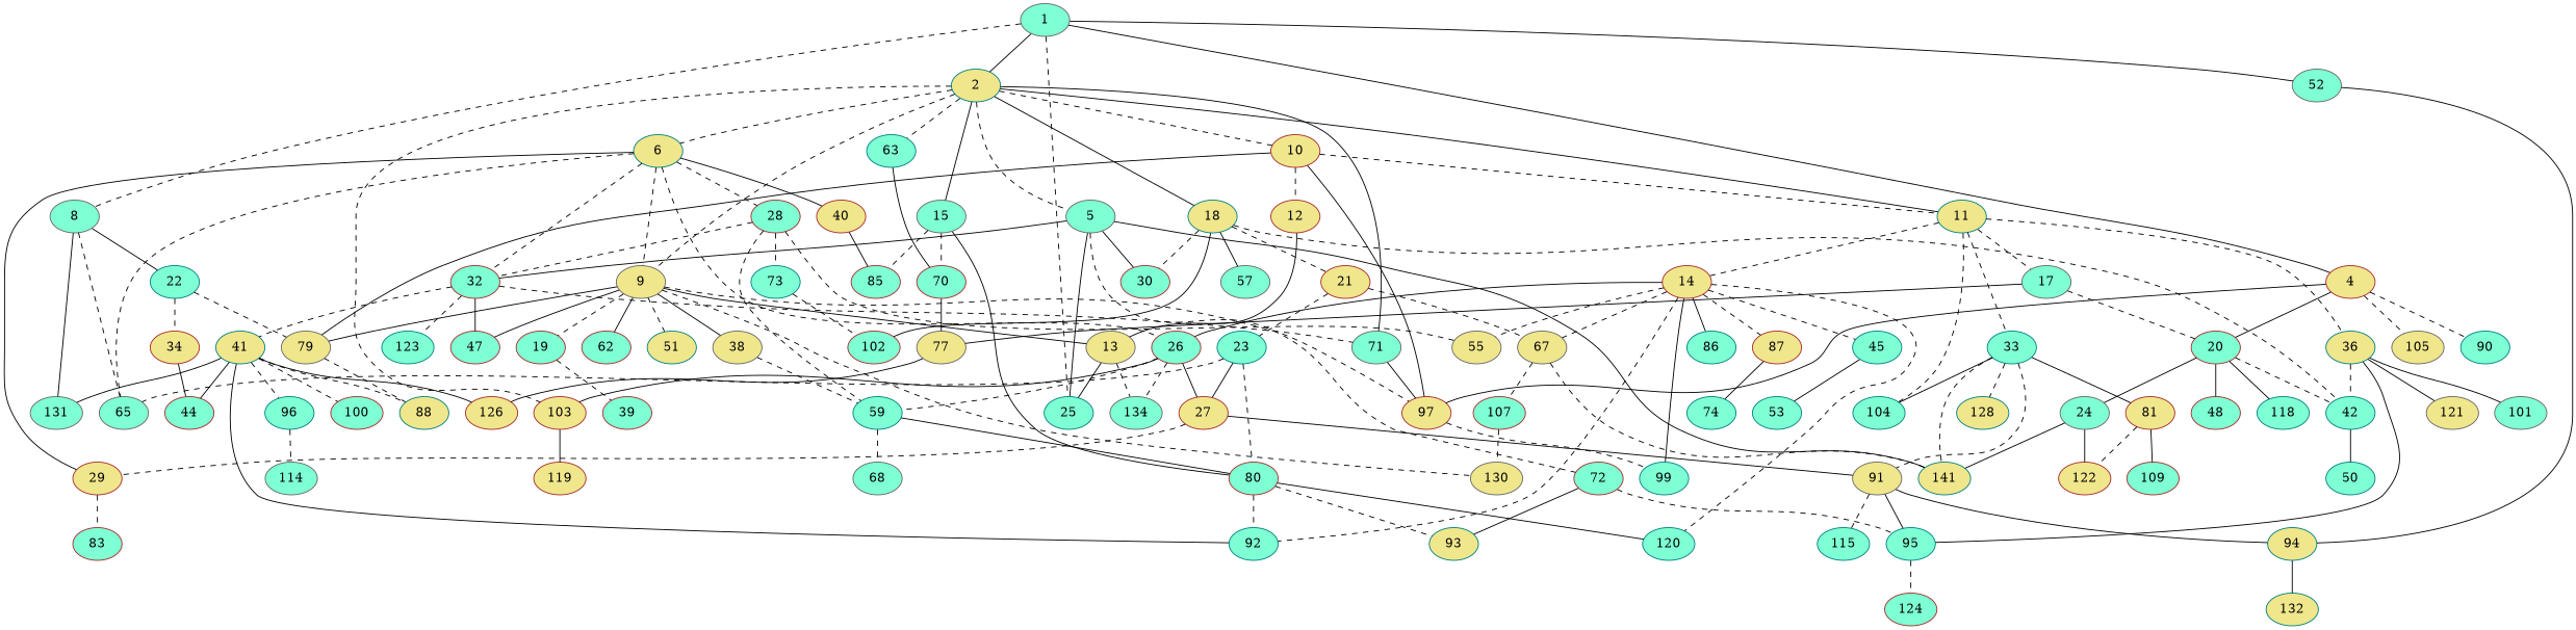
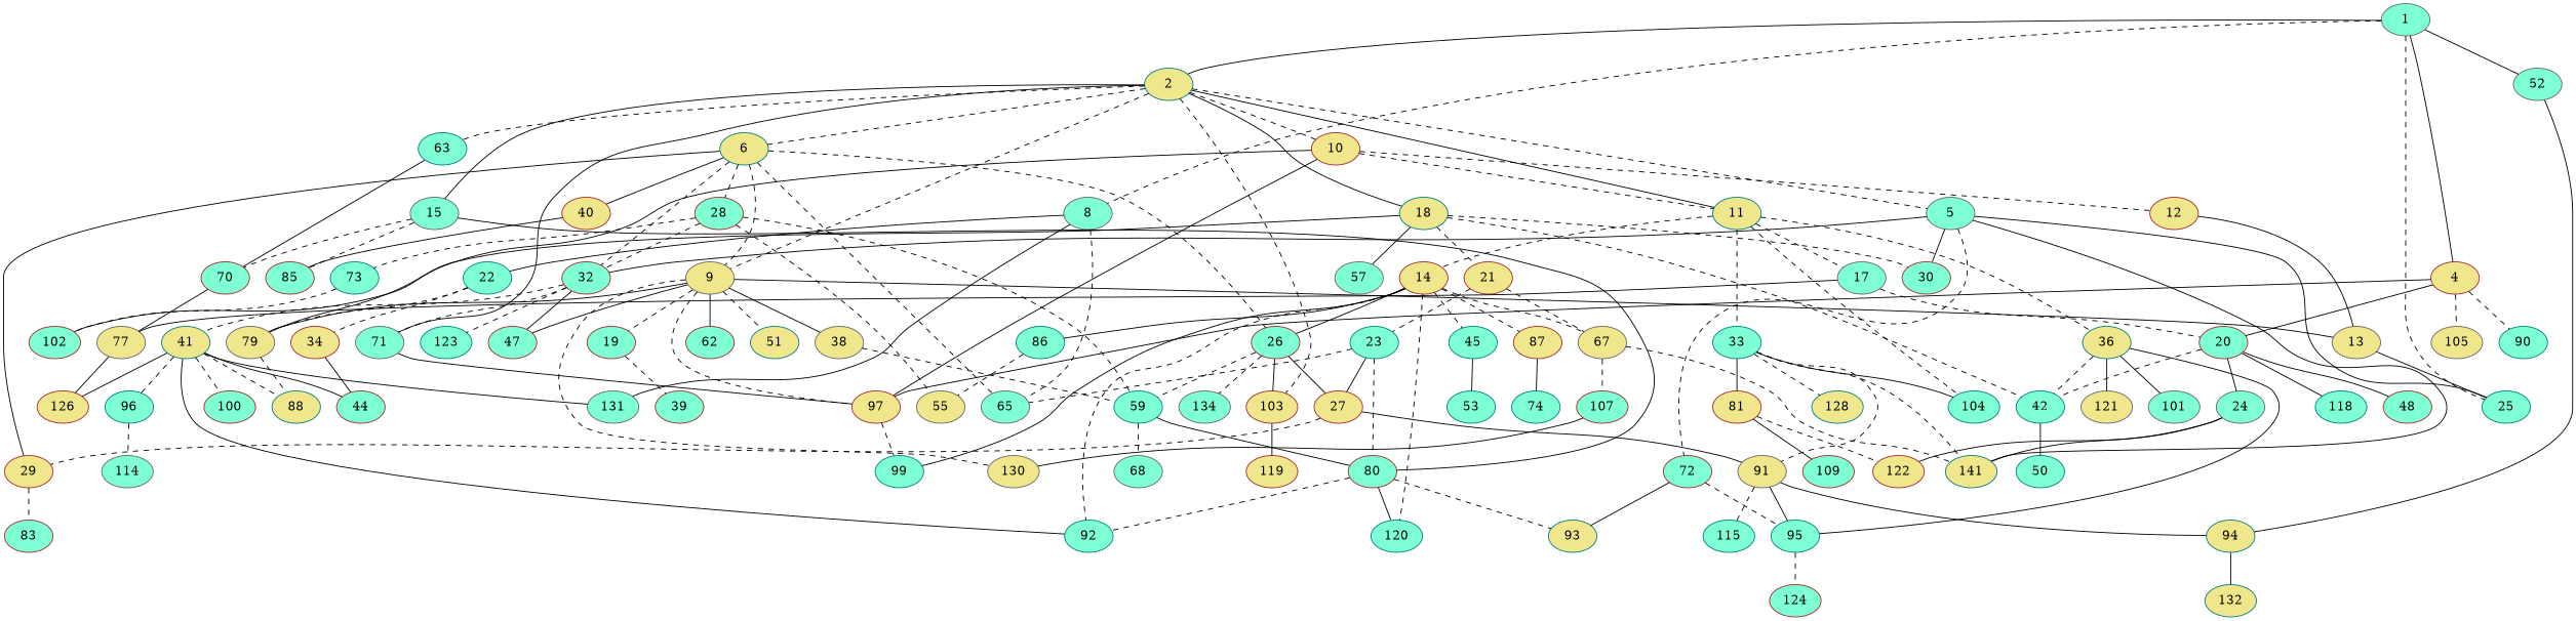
  graph {
    node [color=brown fillcolor=aquamarine style=filled]
    edge [style=dashed]
    1 [color=gray40 super="+3"]
    2 [color=teal fillcolor=khaki super="+7"]
    4 [fillcolor=khaki]
    8 [color=gray40 super="+35"]
    25 [color=teal super="+54"]
    52 [color=gray40 super="+111"]
    5 [color=gray40 super="+56"]
    6 [color=teal fillcolor=khaki super="+31"]
    9 [color=gray40 fillcolor=khaki super="+16"]
    10 [fillcolor=khaki super="+58"]
    11 [color=teal fillcolor=khaki super="+76"]
    15 [color=gray40 super="+127"]
    18 [color=teal fillcolor=khaki super="+64"]
    63 [color=teal super="+117"]
    71 [color=gray40]
    103 [fillcolor=khaki]
    20 [super="+87"]
    90 [color=teal]
    97 [fillcolor=khaki super="+106"]
    105 [color=gray40 fillcolor=khaki super="+116"]
    65 [color=gray40]
    22 [color=teal super="+66"]
    131 [color=gray40]
    94 [color=teal fillcolor=khaki super="+98"]
    30
    32 [super="+82"]
    72 [super="+108"]
    141 [color=teal fillcolor=khaki]
    26 [super="+136"]
    28 [super="+89"]
    29 [fillcolor=khaki]
    40 [fillcolor=khaki super="+142"]
    13 [color=gray40 fillcolor=khaki]
    19
    38 [color=gray40 fillcolor=khaki]
    47 [super="+112"]
    51 [color=teal fillcolor=khaki]
    62
    79 [color=gray40 fillcolor=khaki]
    130 [color=gray40 fillcolor=khaki]
    12 [fillcolor=khaki]
    14 [fillcolor=khaki super="+69"]
    17 [color=gray40]
    33 [color=teal super="+125"]
    36 [color=teal fillcolor=khaki super="+43"]
    104 [color=teal]
    70 [super="+143"]
    80 [super="+139"]
    85
    21 [fillcolor=khaki]
    42 [color=teal super="+140"]
    57 [color=gray40]
    102
    119 [fillcolor=khaki]
    24 [color=gray40 super="+75"]
    48
    118 [color=teal]
    99 [color=teal]
    41 [color=teal fillcolor=khaki super="+46"]
    123 [color=teal]
    95 [color=teal super="+110"]
    93 [color=teal fillcolor=khaki]
    134 [color=gray40]
    27 [fillcolor=khaki super="+84"]
    59 [color=teal super="+61"]
    55 [color=gray40 fillcolor=khaki]
    73 [color=teal]
    83
    34 [fillcolor=khaki super="+60"]
    39
    88 [color=teal fillcolor=khaki]
    n72 [fillcolor=khaki label=87 super="+135"]
    45 [color=teal]
    67 [color=gray40 fillcolor=khaki super="+78"]
    86 [color=teal super="+133"]
    92 [color=teal]
    120 [color=teal]
    77 [color=gray40 fillcolor=khaki]
    91 [color=gray40 fillcolor=khaki super="+113"]
    81 [fillcolor=khaki]
    128 [color=teal fillcolor=khaki]
    101 [color=gray40]
    121 [color=gray40 fillcolor=khaki]
    74 [color=teal super="+138"]
    53 [color=teal]
    107
    126 [fillcolor=khaki]
    23 [color=teal super="+129"]
    50 [color=teal]
    122 [fillcolor=khaki]
    44 [super="+49"]
    68 [color=gray40]
    115 [color=teal]
    96 [color=teal super="+137"]
    100
    109
    124
    114 [color=gray40]
    132 [color=teal fillcolor=khaki]
    1 -- 2 [style=solid]
    1 -- 4 [style=solid]
    1 -- 8
    1 -- 25
    1 -- 52 [style=solid]
    2 -- 5
    2 -- 6
    2 -- 9
    2 -- 10
    2 -- 11 [style=solid]
    2 -- 15 [style=solid]
    2 -- 18 [style=solid]
    2 -- 63
    2 -- 71 [style=solid]
    2 -- 103
    4 -- 20 [style=solid]
    4 -- 90
    4 -- 97 [style=solid]
    4 -- 105
    8 -- 65
    8 -- 22 [style=solid]
    8 -- 131 [style=solid]
    52 -- 94 [style=solid]
    5 -- 25 [style=solid]
    5 -- 30 [style=solid]
    5 -- 32 [style=solid]
    5 -- 72
    5 -- 141 [style=solid]
    6 -- 9
    6 -- 65
    6 -- 32
    6 -- 26
    6 -- 28
    6 -- 29 [style=solid]
    6 -- 40 [style=solid]
    9 -- 97
    9 -- 13 [style=solid]
    9 -- 19
    9 -- 38 [style=solid]
    9 -- 47 [style=solid]
    9 -- 51
    9 -- 62 [style=solid]
    9 -- 79 [style=solid]
    9 -- 130
    10 -- 11
    10 -- 97 [style=solid]
    10 -- 79 [style=solid]
    10 -- 12
    11 -- 14
    11 -- 17
    11 -- 33
    11 -- 36
    11 -- 104
    15 -- 70
    15 -- 80 [style=solid]
    15 -- 85
    18 -- 30
    18 -- 21
    18 -- 42
    18 -- 57 [style=solid]
    18 -- 102 [style=solid]
    63 -- 70 [style=solid]
    71 -- 97 [style=solid]
    103 -- 119 [style=solid]
    20 -- 42
    20 -- 24 [style=solid]
    20 -- 48 [style=solid]
    20 -- 118 [style=solid]
    97 -- 99
    22 -- 79
    22 -- 34
    94 -- 132 [style=solid]
    32 -- 71
    32 -- 47 [style=solid]
    32 -- 41
    32 -- 123
    72 -- 95
    72 -- 93 [style=solid]
    26 -- 103 [style=solid]
    26 -- 134
    26 -- 27 [style=solid]
    26 -- 59
    28 -- 32
    28 -- 59
    28 -- 55
    28 -- 73
    29 -- 83
    40 -- 85 [style=solid]
    13 -- 25 [style=solid]
-   13 -- 134
    19 -- 39
    38 -- 59
    79 -- 88
    12 -- 13 [style=solid]
    14 -- 26 [style=solid]
    14 -- 99 [style=solid]
-   14 -- 55
+   86 -- 55
    14 -- n72
    14 -- 45
    14 -- 67
    14 -- 86 [style=solid]
    14 -- 92
    14 -- 120
    17 -- 20
    17 -- 77 [style=solid]
    33 -- 141
    33 -- 104 [style=solid]
    33 -- 91
    33 -- 81 [style=solid]
    33 -- 128
    36 -- 42
    36 -- 95 [style=solid]
    36 -- 101 [style=solid]
    36 -- 121 [style=solid]
    70 -- 77 [style=solid]
    80 -- 93
    80 -- 92
    80 -- 120 [style=solid]
    21 -- 67
    21 -- 23
    42 -- 50 [style=solid]
    24 -- 141 [style=solid]
    24 -- 122 [style=solid]
    41 -- 131 [style=solid]
    41 -- 88
    41 -- 92 [style=solid]
    41 -- 126 [style=solid]
    41 -- 44 [style=solid]
    41 -- 96
    41 -- 100
    95 -- 124
    27 -- 29
    27 -- 91 [style=solid]
    59 -- 80 [style=solid]
    59 -- 68
    73 -- 102
    34 -- 44 [style=solid]
    n72 -- 74 [style=solid]
    45 -- 53 [style=solid]
    67 -- 141
    67 -- 107
    77 -- 126 [style=solid]
    91 -- 94 [style=solid]
    91 -- 95 [style=solid]
    91 -- 115
    81 -- 122
    81 -- 109 [style=solid]
-   107 -- 130
+   107 -- 130 [style=solid]
    23 -- 65
    23 -- 80
    23 -- 27 [style=solid]
    96 -- 114
  }
